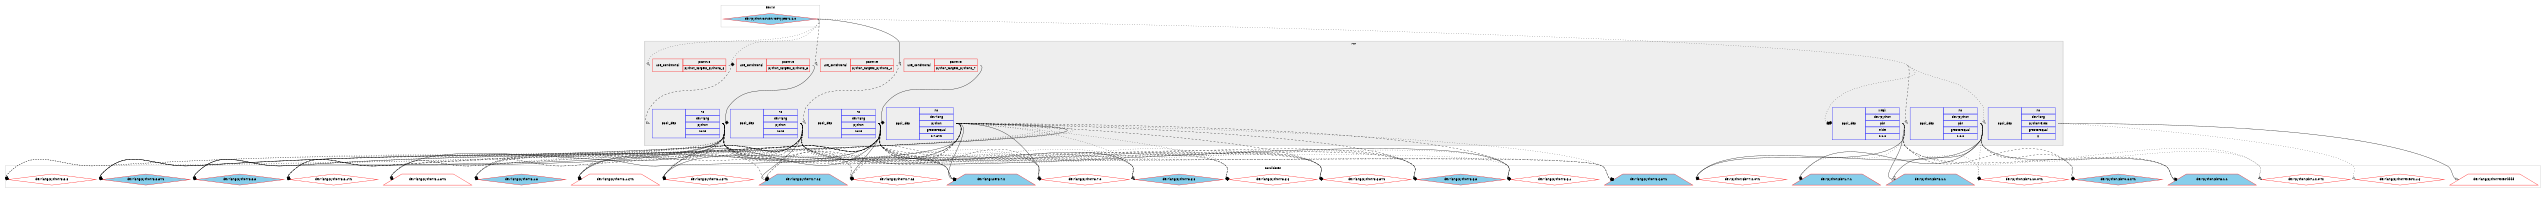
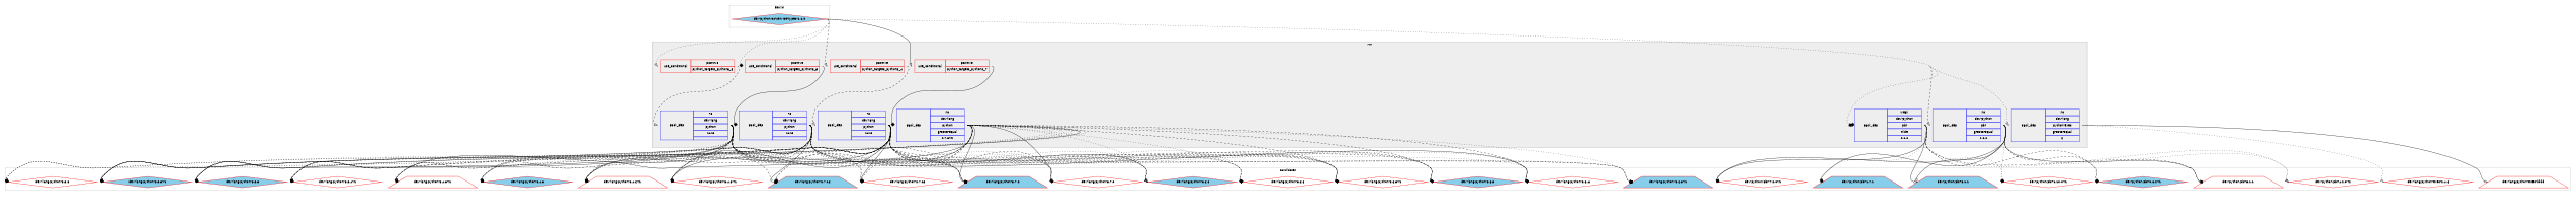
  digraph {
    compound=true
    concentrate=true
    fontname=Helvetica
    fontsize=10
    newrank=true
    rankdir=TB
    ranksep=1.5
    node [color=red fillcolor=white fontname=Helvetica fontsize=10 shape=diamond style=filled]
    edge [arrowhead=box headport=w style=dotted tailport=e weight=100]
    n1 [fillcolor=skyblue label="dev-python/os-service-types-1.1.0" width=4]
    n2 [color=blue label=<<TABLE BORDER="0" CELLBORDER="1" CELLSPACING="0" CELLPADDING="4" WIDTH="220"><TR><TD ROWSPAN="6" CELLPADDING="30">pack_dep</TD></TR><TR><TD WIDTH="110">no</TD></TR><TR><TD>dev-lang</TD></TR><TR><TD>python</TD></TR><TR><TD>greaterequal</TD></TR><TR><TD>2.7.5-r2</TD></TR></TABLE>> shape=none fillcolor="" style=""]
    n3 [label=<<TABLE BORDER="0" CELLBORDER="1" CELLSPACING="0" CELLPADDING="4"><TR><TD ROWSPAN="3" CELLPADDING="10">use_conditional</TD></TR><TR><TD>positive</TD></TR><TR><TD>python_targets_python2_7</TD></TR></TABLE>> shape=none fillcolor="" style=""]
    n4 [color=blue label=<<TABLE BORDER="0" CELLBORDER="1" CELLSPACING="0" CELLPADDING="4" WIDTH="220"><TR><TD ROWSPAN="6" CELLPADDING="30">pack_dep</TD></TR><TR><TD WIDTH="110">no</TD></TR><TR><TD>dev-lang</TD></TR><TR><TD>python</TD></TR><TR><TD>none</TD></TR><TR><TD></TD></TR></TABLE>> shape=none fillcolor="" style=""]
    n5 [label=<<TABLE BORDER="0" CELLBORDER="1" CELLSPACING="0" CELLPADDING="4"><TR><TD ROWSPAN="3" CELLPADDING="10">use_conditional</TD></TR><TR><TD>positive</TD></TR><TR><TD>python_targets_python3_4</TD></TR></TABLE>> shape=none fillcolor="" style=""]
    n6 [color=blue label=<<TABLE BORDER="0" CELLBORDER="1" CELLSPACING="0" CELLPADDING="4" WIDTH="220"><TR><TD ROWSPAN="6" CELLPADDING="30">pack_dep</TD></TR><TR><TD WIDTH="110">no</TD></TR><TR><TD>dev-lang</TD></TR><TR><TD>python</TD></TR><TR><TD>none</TD></TR><TR><TD></TD></TR></TABLE>> shape=none fillcolor="" style=""]
    n7 [label=<<TABLE BORDER="0" CELLBORDER="1" CELLSPACING="0" CELLPADDING="4"><TR><TD ROWSPAN="3" CELLPADDING="10">use_conditional</TD></TR><TR><TD>positive</TD></TR><TR><TD>python_targets_python3_5</TD></TR></TABLE>> shape=none fillcolor="" style=""]
    n8 [color=blue label=<<TABLE BORDER="0" CELLBORDER="1" CELLSPACING="0" CELLPADDING="4" WIDTH="220"><TR><TD ROWSPAN="6" CELLPADDING="30">pack_dep</TD></TR><TR><TD WIDTH="110">no</TD></TR><TR><TD>dev-lang</TD></TR><TR><TD>python</TD></TR><TR><TD>none</TD></TR><TR><TD></TD></TR></TABLE>> shape=none fillcolor="" style=""]
    n9 [label=<<TABLE BORDER="0" CELLBORDER="1" CELLSPACING="0" CELLPADDING="4"><TR><TD ROWSPAN="3" CELLPADDING="10">use_conditional</TD></TR><TR><TD>positive</TD></TR><TR><TD>python_targets_python3_6</TD></TR></TABLE>> shape=none fillcolor="" style=""]
    n10 [color=blue label=<<TABLE BORDER="0" CELLBORDER="1" CELLSPACING="0" CELLPADDING="4" WIDTH="220"><TR><TD ROWSPAN="6" CELLPADDING="30">pack_dep</TD></TR><TR><TD WIDTH="110">no</TD></TR><TR><TD>dev-lang</TD></TR><TR><TD>python-exec</TD></TR><TR><TD>greaterequal</TD></TR><TR><TD>2</TD></TR></TABLE>> shape=none fillcolor="" style=""]
    n11 [color=blue label=<<TABLE BORDER="0" CELLBORDER="1" CELLSPACING="0" CELLPADDING="4" WIDTH="220"><TR><TD ROWSPAN="6" CELLPADDING="30">pack_dep</TD></TR><TR><TD WIDTH="110">no</TD></TR><TR><TD>dev-python</TD></TR><TR><TD>pbr</TD></TR><TR><TD>greaterequal</TD></TR><TR><TD>2.0.0</TD></TR></TABLE>> shape=none fillcolor="" style=""]
    n12 [color=blue label=<<TABLE BORDER="0" CELLBORDER="1" CELLSPACING="0" CELLPADDING="4" WIDTH="220"><TR><TD ROWSPAN="6" CELLPADDING="30">pack_dep</TD></TR><TR><TD WIDTH="110">weak</TD></TR><TR><TD>dev-python</TD></TR><TR><TD>pbr</TD></TR><TR><TD>tilde</TD></TR><TR><TD>2.1.0</TD></TR></TABLE>> shape=none fillcolor="" style=""]
    n13 [label="dev-lang/python-2.7.15" width=4]
    n14 [fillcolor=skyblue label="dev-lang/python-2.7.16" shape=trapezium width=4]
    n15 [label="dev-lang/python-3.4.5-r1" width=4]
    n16 [label="dev-lang/python-3.4.6-r1" shape=trapezium width=4]
    n17 [fillcolor=skyblue label="dev-lang/python-3.4.8" width=4]
    n18 [label="dev-lang/python-3.4.8-r1" shape=trapezium width=4]
    n19 [label="dev-lang/python-3.5.4-r1" width=4]
    n20 [fillcolor=skyblue label="dev-lang/python-3.5.5" width=4]
    n21 [fillcolor=skyblue label="dev-lang/python-3.5.5-r1" width=4]
    n22 [label="dev-lang/python-3.5.3" width=4]
    n23 [fillcolor=skyblue label="dev-lang/python-3.6.3-r1" shape=trapezium width=4]
    n24 [label="dev-lang/python-3.6.4" width=4]
    n25 [fillcolor=skyblue label="dev-lang/python-3.6.5" width=4]
    n26 [label="dev-lang/python-3.6.5-r1" width=4]
    n27 [label="dev-lang/python-3.6.6" width=4]
    n28 [fillcolor=skyblue label="dev-lang/python-3.6.8" width=4]
    n29 [label="dev-lang/python-3.7.0" width=4]
-   n30 [fillcolor=skyblue label="dev-lang/use-3.7.2" shape=trapezium width=4]
+   n30 [fillcolor=skyblue label="dev-lang/python-3.7.2" shape=trapezium width=4]
    n31 [label="dev-lang/python-exec-2.4.6" width=4]
    n32 [label="dev-lang/python-exec-9999" shape=trapezium width=4]
    n33 [fillcolor=skyblue label="dev-python/pbr-0.8.2-r1" width=4]
    n34 [label="dev-python/pbr-1.10.0-r1" width=4]
    n35 [fillcolor=skyblue label="dev-python/pbr-3.1.1" shape=trapezium width=4]
    n36 [fillcolor=skyblue label="dev-python/pbr-4.7.1" shape=trapezium width=4]
    n37 [label="dev-python/pbr-7.2.0-r1" width=4]
    n38 [label="dev-python/pbr-4.2.0-r2" width=4]
-   n39 [fillcolor=skyblue label="dev-python/pbr-5.1.1" shape=trapezium width=4]
+   n39 [label="dev-python/pbr-5.1.1" shape=trapezium width=4]
    subgraph cluster_1 {
      color=gray
      label=<<i>dependencies</i>>
      subgraph cluster_2 {
        color=gray
        fillcolor="#eeeeee"
        label=<<i>compile</i>>
        style=filled
      }
      subgraph cluster_3 {
        color=gray
        fillcolor="#eeeeee"
        label=<<i>compile and run</i>>
        style=filled
        subgraph sub_4 {
          color=gray
          fillcolor="#eeeeee"
          label=<<i>compile and run</i>>
          style=filled
          n3
          subgraph sub_5 {
            color=gray
            fillcolor="#eeeeee"
            label=<<i>compile and run</i>>
            style=filled
            n2
          }
        }
        subgraph sub_6 {
          color=gray
          fillcolor="#eeeeee"
          label=<<i>compile and run</i>>
          style=filled
          n5
          subgraph sub_7 {
            color=gray
            fillcolor="#eeeeee"
            label=<<i>compile and run</i>>
            style=filled
            n4
          }
        }
        subgraph sub_8 {
          color=gray
          fillcolor="#eeeeee"
          label=<<i>compile and run</i>>
          style=filled
          n7
          subgraph sub_9 {
            color=gray
            fillcolor="#eeeeee"
            label=<<i>compile and run</i>>
            style=filled
            n6
          }
        }
        subgraph sub_10 {
          color=gray
          fillcolor="#eeeeee"
          label=<<i>compile and run</i>>
          style=filled
          n9
          subgraph sub_11 {
            color=gray
            fillcolor="#eeeeee"
            label=<<i>compile and run</i>>
            style=filled
            n8
          }
        }
        subgraph sub_12 {
          color=gray
          fillcolor="#eeeeee"
          label=<<i>compile and run</i>>
          style=filled
          n10
        }
        subgraph sub_13 {
          color=gray
          fillcolor="#eeeeee"
          label=<<i>compile and run</i>>
          style=filled
          n11
        }
        subgraph sub_14 {
          color=gray
          fillcolor="#eeeeee"
          label=<<i>compile and run</i>>
          style=filled
          n12
        }
      }
      subgraph cluster_15 {
        color=gray
        fillcolor="#eeeeee"
        label=<<i>run</i>>
        style=filled
      }
    }
    subgraph cluster_16 {
      color=gray
      label=<<i>ebuild</i>>
      rank=same
      n1
    }
    subgraph cluster_17 {
      color=gray
      label=<<i>candidates</i>>
      rank=same
      subgraph sub_18 {
        color=black
        label=<<i>candidates</i>>
        nodesep=1
        rank=same
        n13
        n14
        n15
        n16
        n17
        n18
        n19
        n20
        n21
        n22
        n23
        n24
        n25
        n26
        n27
        n28
        n29
        n30
      }
      subgraph sub_19 {
        color=black
        label=<<i>candidates</i>>
        nodesep=1
        rank=same
        n13
        n14
        n15
        n16
        n17
        n18
        n19
        n20
        n21
        n22
        n23
        n24
        n25
        n26
        n27
        n28
        n29
        n30
      }
      subgraph sub_20 {
        color=black
        label=<<i>candidates</i>>
        nodesep=1
        rank=same
        n13
        n14
        n15
        n16
        n17
        n18
        n19
        n20
        n21
        n22
        n23
        n24
        n25
        n26
        n27
        n28
        n29
        n30
      }
      subgraph sub_21 {
        color=black
        label=<<i>candidates</i>>
        nodesep=1
        rank=same
        n13
        n14
        n15
        n16
        n17
        n18
        n19
        n20
        n21
        n22
        n23
        n24
        n25
        n26
        n27
        n28
        n29
        n30
      }
      subgraph sub_22 {
        color=black
        label=<<i>candidates</i>>
        nodesep=1
        rank=same
        n31
        n32
      }
      subgraph sub_23 {
        color=black
        label=<<i>candidates</i>>
        nodesep=1
        rank=same
        n33
        n34
        n35
        n36
        n37
        n38
        n39
      }
      subgraph sub_24 {
        color=black
        label=<<i>candidates</i>>
        nodesep=1
        rank=same
        n33
        n34
        n35
        n36
        n37
        n38
        n39
      }
    }
    n1 -> n3 [arrowhead=onormal style=solid weight=20]
    n1 -> n5 [arrowhead=onormal style=dashed weight=20]
    n1 -> n7 [weight=20]
    n1 -> n9 [arrowhead=onormal weight=20]
    n1 -> n10 [arrowhead=onormal weight=20]
    n1 -> n11 [arrowhead=onormal style=dashed weight=20]
    n1 -> n12 [weight=20]
    n2 -> n13 [style=dashed]
    n2 -> n14 [arrowhead=onormal style=dashed]
    n2 -> n15 [style=solid]
    n2 -> n16 [style=solid]
    n2 -> n17 [arrowhead=onormal style=dashed]
    n2 -> n18 [arrowhead=onormal]
    n2 -> n19
    n2 -> n20
    n2 -> n21 [style=solid]
    n2 -> n22
    n2 -> n23
    n2 -> n24 [arrowhead=onormal style=dashed]
    n2 -> n25 [arrowhead=onormal style=dashed]
    n2 -> n26 [arrowhead=onormal style=dashed]
    n2 -> n27 [arrowhead=onormal]
    n2 -> n28 [arrowhead=onormal]
    n2 -> n29 [arrowhead=onormal style=solid]
    n2 -> n30 [style=solid]
    n3 -> n2 [style=solid weight=20]
    n4 -> n13 [arrowhead=onormal style=solid]
    n4 -> n14
    n4 -> n15 [arrowhead=onormal style=solid]
    n4 -> n16 [style=solid]
    n4 -> n17 [arrowhead=onormal]
    n4 -> n18 [style=dashed]
    n4 -> n19 [style=dashed]
    n4 -> n20 [arrowhead=onormal style=solid]
    n4 -> n21 [style=dashed]
    n4 -> n22 [arrowhead=onormal]
    n4 -> n23 [style=dashed]
    n4 -> n24
    n4 -> n25 [arrowhead=onormal style=dashed]
    n4 -> n26 [style=dashed]
    n4 -> n27
    n4 -> n28 [arrowhead=onormal style=solid]
    n4 -> n29 [arrowhead=onormal style=dashed]
    n4 -> n30 [style=dashed]
    n5 -> n4 [arrowhead=onormal style=dashed weight=20]
    n6 -> n13
    n6 -> n14 [style=solid]
    n6 -> n15 [style=dashed]
    n6 -> n16
    n6 -> n17 [style=dashed]
    n6 -> n18 [arrowhead=onormal]
    n6 -> n19 [style=dashed]
    n6 -> n20 [arrowhead=onormal]
    n6 -> n21 [arrowhead=onormal style=solid]
    n6 -> n22
    n6 -> n23
    n6 -> n24 [style=solid]
    n6 -> n25 [arrowhead=onormal]
    n6 -> n26 [arrowhead=onormal style=dashed]
    n6 -> n27
    n6 -> n28 [arrowhead=onormal]
    n6 -> n29
    n6 -> n30
    n7 -> n6 [style=solid weight=20]
    n8 -> n13 [style=dashed]
    n8 -> n14 [style=dashed]
    n8 -> n15 [arrowhead=onormal]
    n8 -> n16 [arrowhead=onormal style=dashed]
    n8 -> n17 [style=dashed]
    n8 -> n18 [arrowhead=onormal style=solid]
    n8 -> n19 [arrowhead=onormal style=solid]
    n8 -> n20 [style=solid]
    n8 -> n21
    n8 -> n22
    n8 -> n23 [arrowhead=onormal]
    n8 -> n24 [arrowhead=onormal]
    n8 -> n25 [style=dashed]
    n8 -> n26 [style=dashed]
    n8 -> n27 [style=dashed]
    n8 -> n28 [arrowhead=onormal]
    n8 -> n29 [arrowhead=onormal]
    n8 -> n30 [style=solid]
    n9 -> n8 [arrowhead=onormal style=dashed weight=20]
    n10 -> n31 [arrowhead=onormal]
    n10 -> n32 [arrowhead=onormal style=solid]
    n11 -> n33 [style=dashed]
    n11 -> n34
    n11 -> n35 [arrowhead=onormal style=solid]
    n11 -> n36 [arrowhead=onormal style=solid]
    n11 -> n37 [style=solid]
    n11 -> n38 [arrowhead=onormal]
    n11 -> n39 [arrowhead=onormal style=solid]
    n12 -> n33 [style=dashed]
    n12 -> n34
    n12 -> n35 [arrowhead=onormal style=solid]
    n12 -> n36
    n12 -> n37 [style=solid]
    n12 -> n38 [arrowhead=onormal]
    n12 -> n39 [style=dashed]
  }
